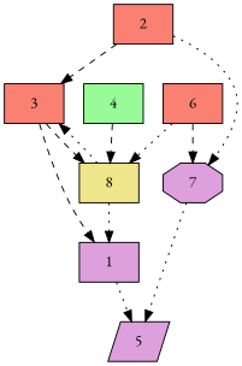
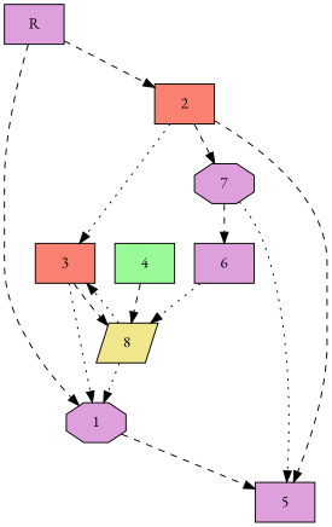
  digraph {
    fontname="EB Garamond"
    node [fillcolor=plum fontname="EB Garamond" shape=box style=filled]
    edge [fontname="EB Garamond" style=dashed]
-   1
-   5 [shape=parallelogram]
+   1 [shape=octagon]
+   5
    2 [fillcolor=salmon]
    3 [fillcolor=salmon]
    7 [shape=octagon]
-   8 [fillcolor=khaki]
-   6 [fillcolor=salmon]
+   8 [fillcolor=khaki shape=parallelogram]
+   6
    4 [fillcolor=palegreen]
-   1 -> 5 [style=dotted]
-   2 -> 3
-   2 -> 7 [style=dotted]
-   3 -> 1
+   R
+   1 -> 5
+   2 -> 5
+   2 -> 3 [style=dotted]
+   2 -> 7
+   3 -> 1 [style=dotted]
    3 -> 8
    7 -> 5 [style=dotted]
-   6 -> 7
+   7 -> 6
    8 -> 1 [style=dotted]
    8 -> 3 [style=dotted]
    6 -> 8 [style=dotted]
    4 -> 8
+   R -> 1
+   R -> 2
  }
